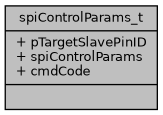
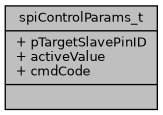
  digraph {
-   n1 [color=black fillcolor=grey75 fontcolor=black fontname=Helvetica fontsize=10 height=0.2 label="{spiControlParams_t\n|+ pTargetSlavePinID\l+ spiControlParams\l+ cmdCode\l|}" shape=record style=filled width=0.4]
+   n1 [color=black fillcolor=grey75 fontcolor=black fontname=Helvetica fontsize=10 height=0.2 label="{spiControlParams_t\n|+ pTargetSlavePinID\l+ activeValue\l+ cmdCode\l|}" shape=record style=filled width=0.4]
  }
